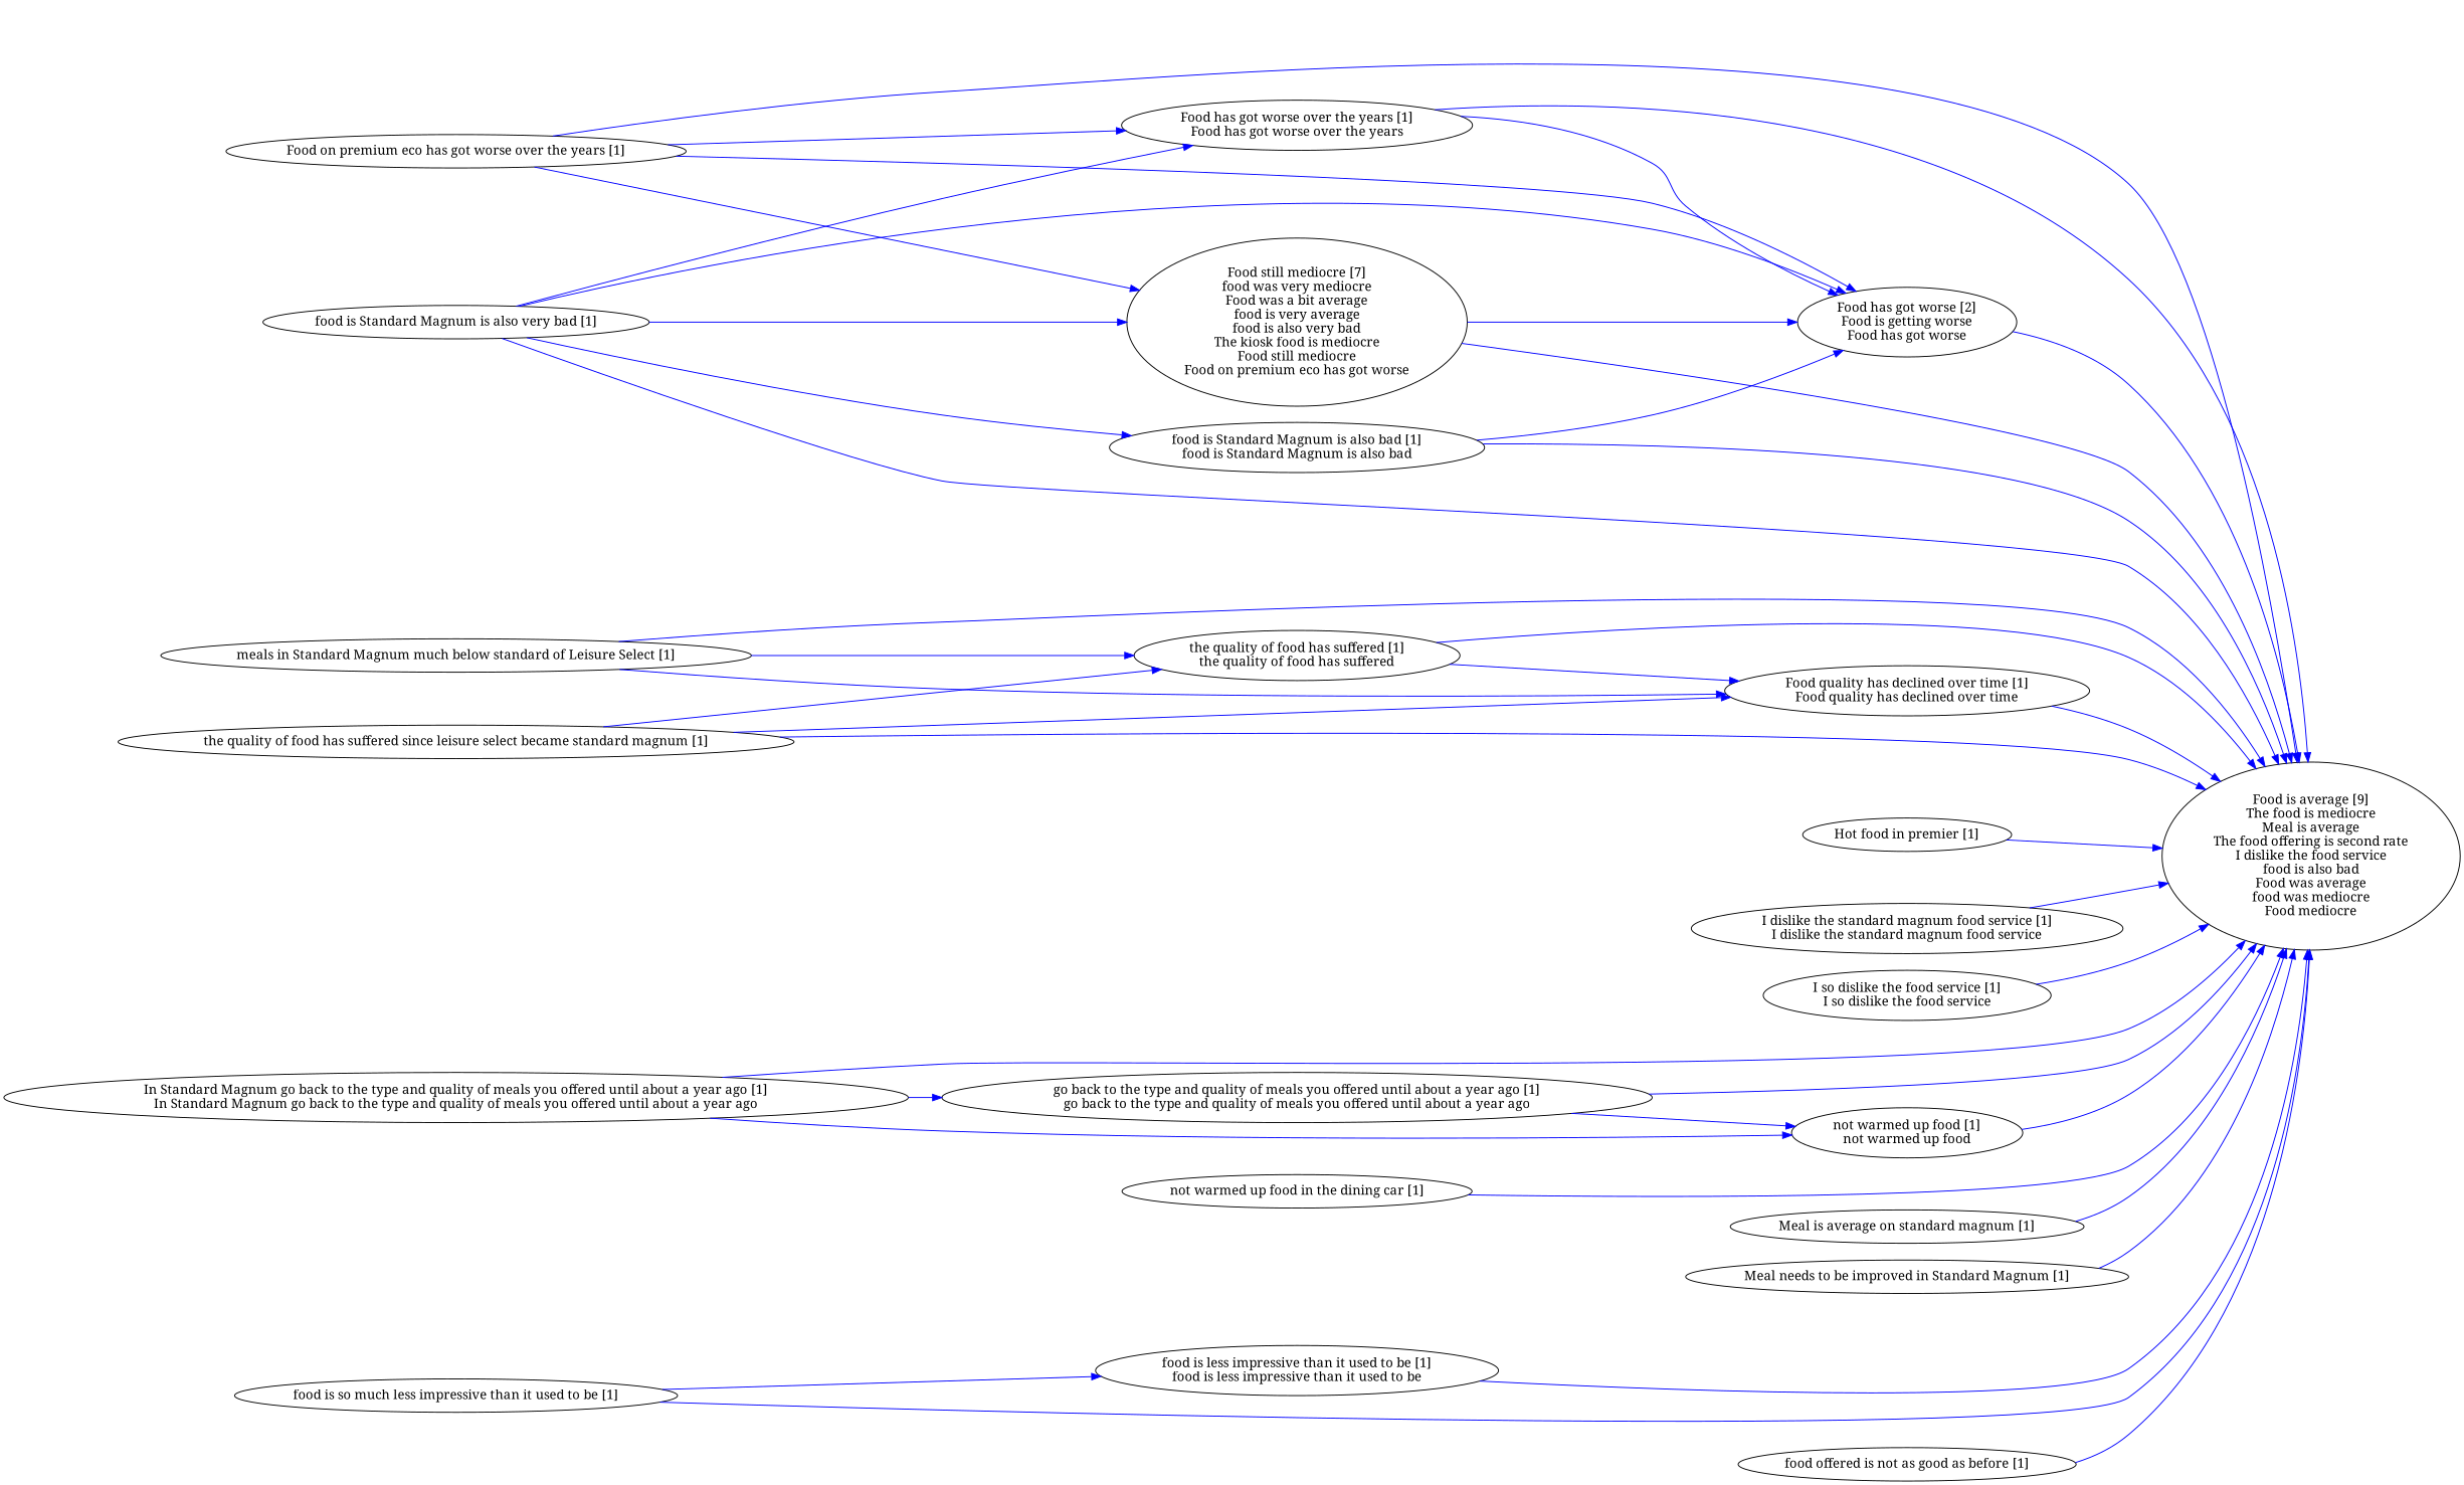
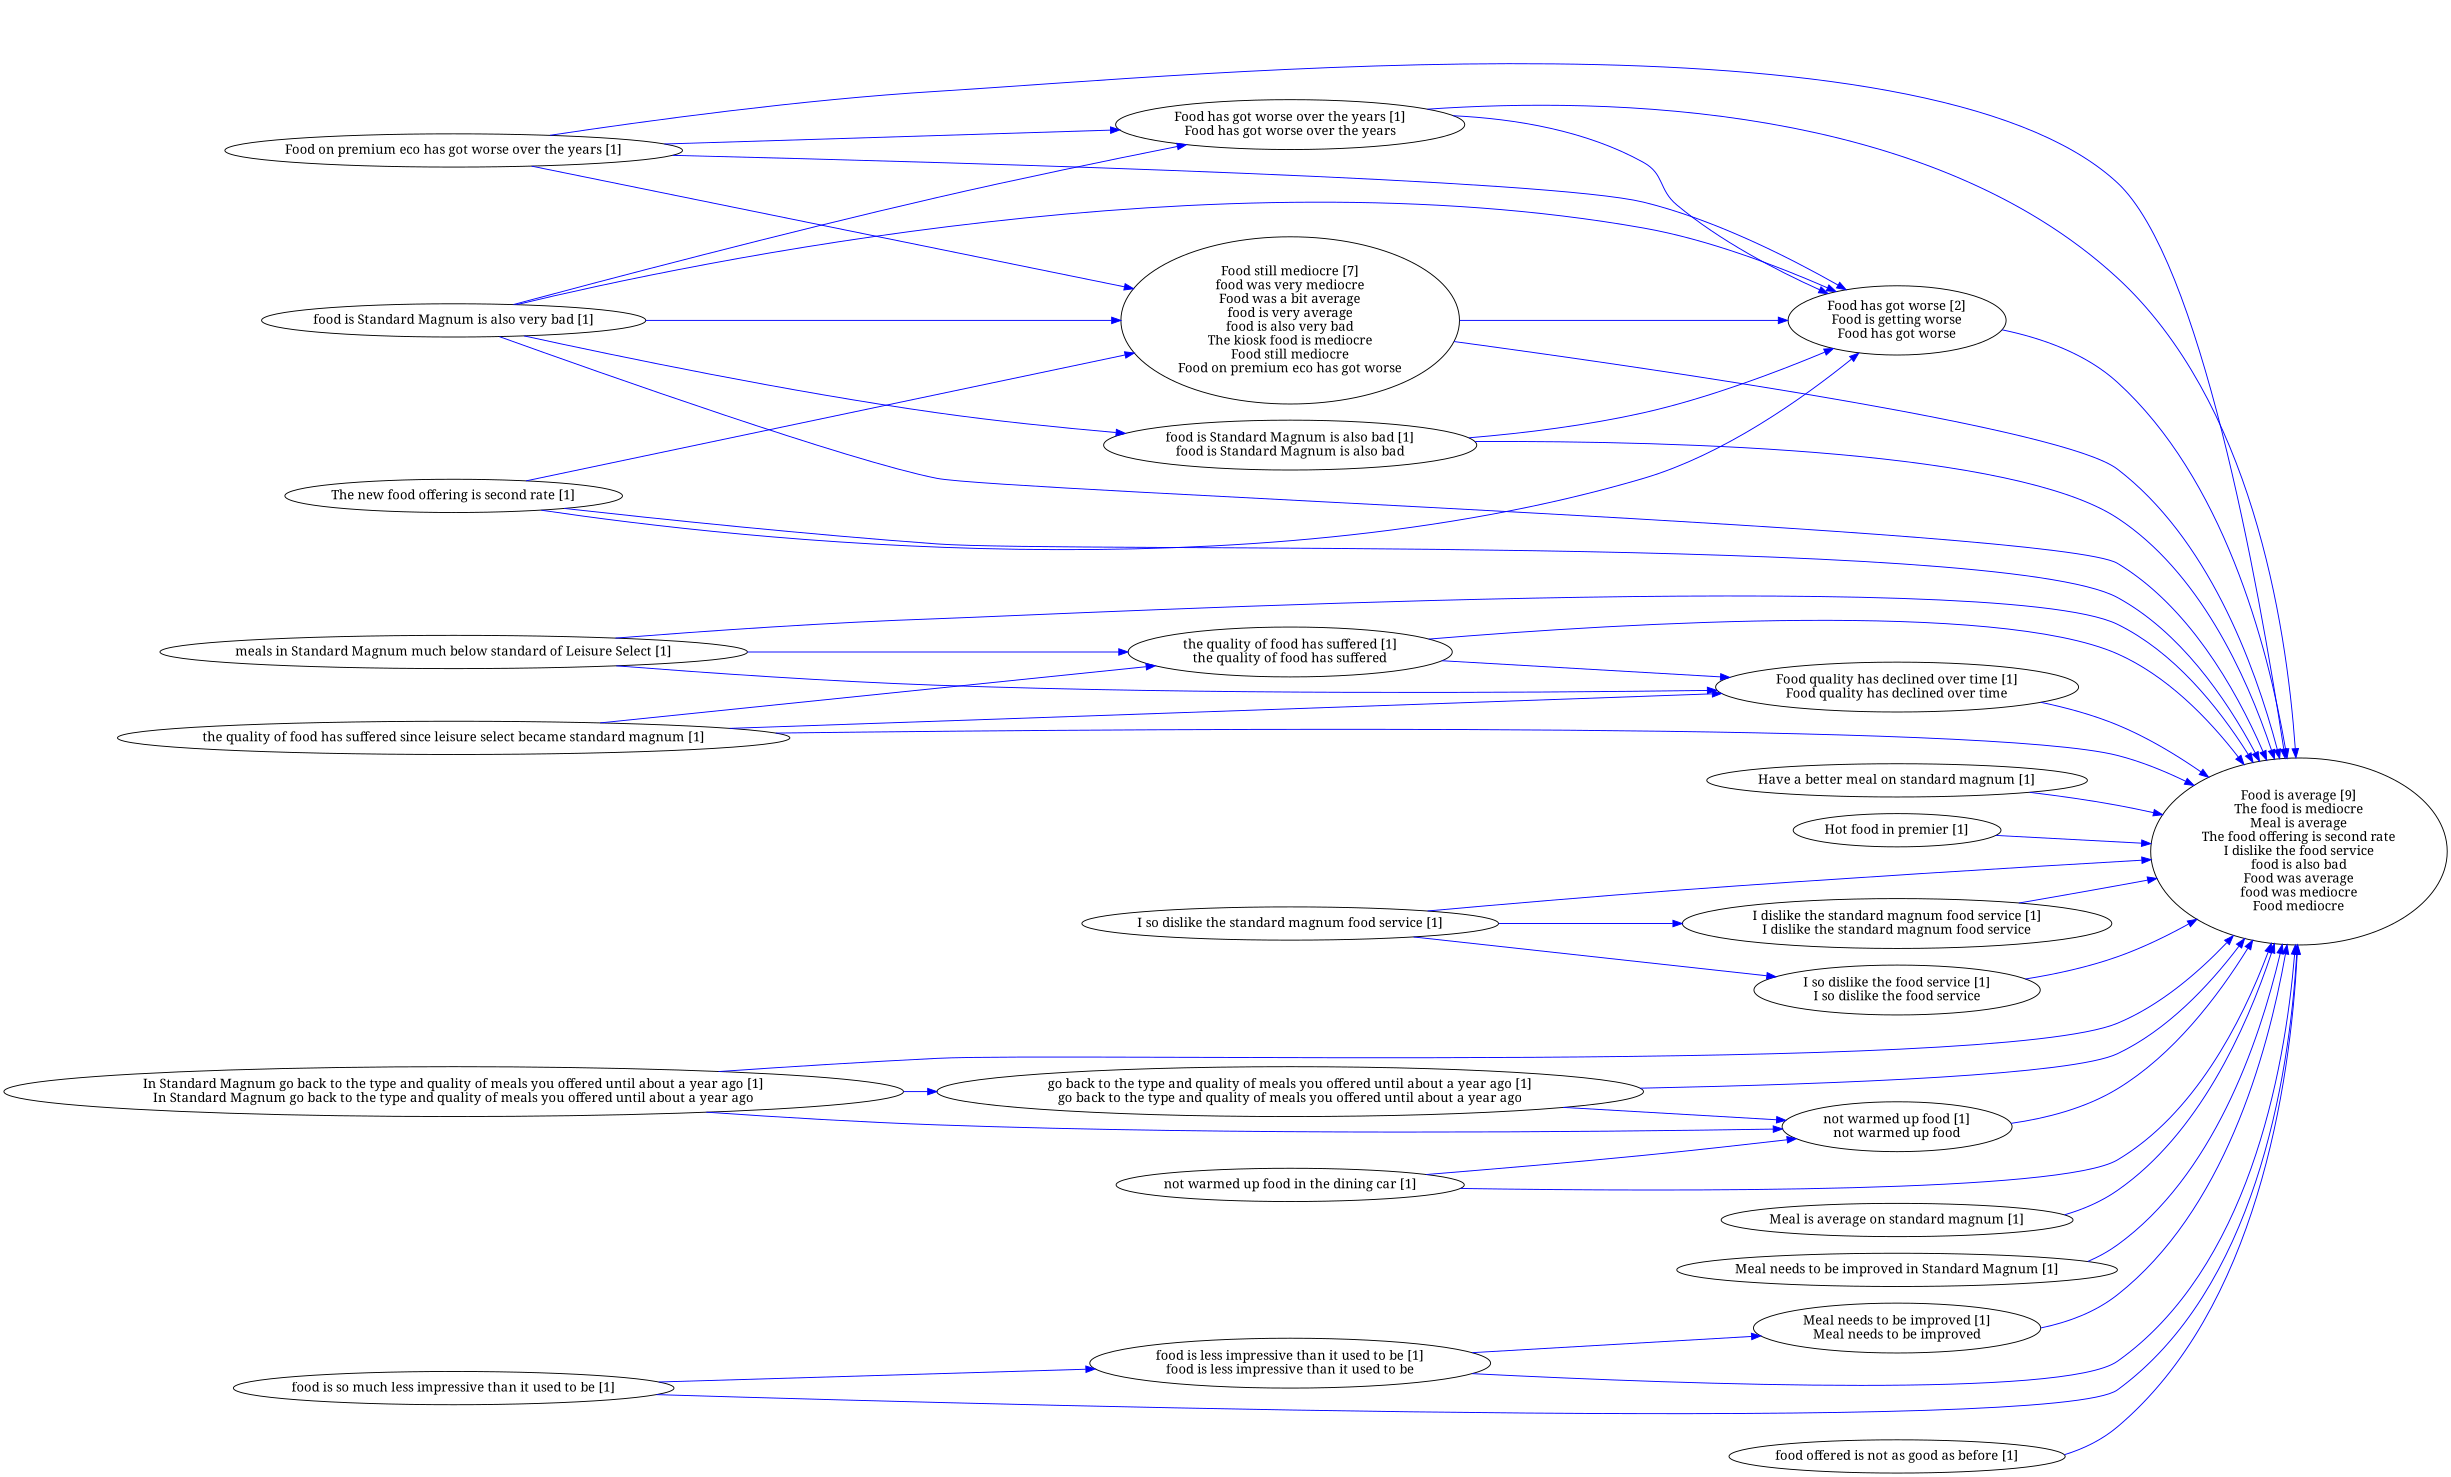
  digraph {
    fontname="Noto Serif"
    rankdir=LR
    node [fontname="Noto Serif"]
    edge [color=blue fontname="Noto Serif"]
    "Food has got worse [2]\nFood is getting worse\nFood has got worse"
    "Food is average [9]\nThe food is mediocre\nMeal is average\nThe food offering is second rate\nI dislike the food service\nfood is also bad\nFood was average\nfood was mediocre\nFood mediocre"
    "Food still mediocre [7]\nfood was very mediocre\nFood was a bit average\nfood is very average\nfood is also very bad\nThe kiosk food is mediocre\nFood still mediocre\nFood on premium eco has got worse"
    "Food quality has declined over time [1]\nFood quality has declined over time"
    "Food on premium eco has got worse over the years [1]"
    "Food has got worse over the years [1]\nFood has got worse over the years"
+   "Have a better meal on standard magnum [1]"
    "Hot food in premier [1]"
+   "I so dislike the standard magnum food service [1]"
    "I dislike the standard magnum food service [1]\nI dislike the standard magnum food service"
    "I so dislike the food service [1]\nI so dislike the food service"
    "In Standard Magnum go back to the type and quality of meals you offered until about a year ago [1]\nIn Standard Magnum go back to the type and quality of meals you offered until about a year ago"
    "go back to the type and quality of meals you offered until about a year ago [1]\ngo back to the type and quality of meals you offered until about a year ago"
    "not warmed up food [1]\nnot warmed up food"
    "Meal is average on standard magnum [1]"
    "Meal needs to be improved in Standard Magnum [1]"
+   "Meal needs to be improved [1]\nMeal needs to be improved"
+   "The new food offering is second rate [1]"
    "food is Standard Magnum is also very bad [1]"
    "food is Standard Magnum is also bad [1]\nfood is Standard Magnum is also bad"
    "food is so much less impressive than it used to be [1]"
    "food is less impressive than it used to be [1]\nfood is less impressive than it used to be"
    "food offered is not as good as before [1]"
    "meals in Standard Magnum much below standard of Leisure Select [1]"
    "the quality of food has suffered [1]\nthe quality of food has suffered"
    "not warmed up food in the dining car [1]"
    "the quality of food has suffered since leisure select became standard magnum [1]"
    "Food has got worse [2]\nFood is getting worse\nFood has got worse" -> "Food is average [9]\nThe food is mediocre\nMeal is average\nThe food offering is second rate\nI dislike the food service\nfood is also bad\nFood was average\nfood was mediocre\nFood mediocre"
    "Food still mediocre [7]\nfood was very mediocre\nFood was a bit average\nfood is very average\nfood is also very bad\nThe kiosk food is mediocre\nFood still mediocre\nFood on premium eco has got worse" -> "Food has got worse [2]\nFood is getting worse\nFood has got worse"
    "Food still mediocre [7]\nfood was very mediocre\nFood was a bit average\nfood is very average\nfood is also very bad\nThe kiosk food is mediocre\nFood still mediocre\nFood on premium eco has got worse" -> "Food is average [9]\nThe food is mediocre\nMeal is average\nThe food offering is second rate\nI dislike the food service\nfood is also bad\nFood was average\nfood was mediocre\nFood mediocre"
    "Food quality has declined over time [1]\nFood quality has declined over time" -> "Food is average [9]\nThe food is mediocre\nMeal is average\nThe food offering is second rate\nI dislike the food service\nfood is also bad\nFood was average\nfood was mediocre\nFood mediocre"
    "Food on premium eco has got worse over the years [1]" -> "Food has got worse [2]\nFood is getting worse\nFood has got worse"
    "Food on premium eco has got worse over the years [1]" -> "Food is average [9]\nThe food is mediocre\nMeal is average\nThe food offering is second rate\nI dislike the food service\nfood is also bad\nFood was average\nfood was mediocre\nFood mediocre"
    "Food on premium eco has got worse over the years [1]" -> "Food still mediocre [7]\nfood was very mediocre\nFood was a bit average\nfood is very average\nfood is also very bad\nThe kiosk food is mediocre\nFood still mediocre\nFood on premium eco has got worse"
    "Food on premium eco has got worse over the years [1]" -> "Food has got worse over the years [1]\nFood has got worse over the years"
    "Food has got worse over the years [1]\nFood has got worse over the years" -> "Food has got worse [2]\nFood is getting worse\nFood has got worse"
    "Food has got worse over the years [1]\nFood has got worse over the years" -> "Food is average [9]\nThe food is mediocre\nMeal is average\nThe food offering is second rate\nI dislike the food service\nfood is also bad\nFood was average\nfood was mediocre\nFood mediocre"
+   "Have a better meal on standard magnum [1]" -> "Food is average [9]\nThe food is mediocre\nMeal is average\nThe food offering is second rate\nI dislike the food service\nfood is also bad\nFood was average\nfood was mediocre\nFood mediocre"
    "Hot food in premier [1]" -> "Food is average [9]\nThe food is mediocre\nMeal is average\nThe food offering is second rate\nI dislike the food service\nfood is also bad\nFood was average\nfood was mediocre\nFood mediocre"
+   "I so dislike the standard magnum food service [1]" -> "Food is average [9]\nThe food is mediocre\nMeal is average\nThe food offering is second rate\nI dislike the food service\nfood is also bad\nFood was average\nfood was mediocre\nFood mediocre"
+   "I so dislike the standard magnum food service [1]" -> "I dislike the standard magnum food service [1]\nI dislike the standard magnum food service"
+   "I so dislike the standard magnum food service [1]" -> "I so dislike the food service [1]\nI so dislike the food service"
    "I dislike the standard magnum food service [1]\nI dislike the standard magnum food service" -> "Food is average [9]\nThe food is mediocre\nMeal is average\nThe food offering is second rate\nI dislike the food service\nfood is also bad\nFood was average\nfood was mediocre\nFood mediocre"
    "I so dislike the food service [1]\nI so dislike the food service" -> "Food is average [9]\nThe food is mediocre\nMeal is average\nThe food offering is second rate\nI dislike the food service\nfood is also bad\nFood was average\nfood was mediocre\nFood mediocre"
    "In Standard Magnum go back to the type and quality of meals you offered until about a year ago [1]\nIn Standard Magnum go back to the type and quality of meals you offered until about a year ago" -> "Food is average [9]\nThe food is mediocre\nMeal is average\nThe food offering is second rate\nI dislike the food service\nfood is also bad\nFood was average\nfood was mediocre\nFood mediocre"
    "In Standard Magnum go back to the type and quality of meals you offered until about a year ago [1]\nIn Standard Magnum go back to the type and quality of meals you offered until about a year ago" -> "go back to the type and quality of meals you offered until about a year ago [1]\ngo back to the type and quality of meals you offered until about a year ago"
    "In Standard Magnum go back to the type and quality of meals you offered until about a year ago [1]\nIn Standard Magnum go back to the type and quality of meals you offered until about a year ago" -> "not warmed up food [1]\nnot warmed up food"
    "go back to the type and quality of meals you offered until about a year ago [1]\ngo back to the type and quality of meals you offered until about a year ago" -> "Food is average [9]\nThe food is mediocre\nMeal is average\nThe food offering is second rate\nI dislike the food service\nfood is also bad\nFood was average\nfood was mediocre\nFood mediocre"
    "go back to the type and quality of meals you offered until about a year ago [1]\ngo back to the type and quality of meals you offered until about a year ago" -> "not warmed up food [1]\nnot warmed up food"
    "not warmed up food [1]\nnot warmed up food" -> "Food is average [9]\nThe food is mediocre\nMeal is average\nThe food offering is second rate\nI dislike the food service\nfood is also bad\nFood was average\nfood was mediocre\nFood mediocre"
    "Meal is average on standard magnum [1]" -> "Food is average [9]\nThe food is mediocre\nMeal is average\nThe food offering is second rate\nI dislike the food service\nfood is also bad\nFood was average\nfood was mediocre\nFood mediocre"
    "Meal needs to be improved in Standard Magnum [1]" -> "Food is average [9]\nThe food is mediocre\nMeal is average\nThe food offering is second rate\nI dislike the food service\nfood is also bad\nFood was average\nfood was mediocre\nFood mediocre"
+   "Meal needs to be improved [1]\nMeal needs to be improved" -> "Food is average [9]\nThe food is mediocre\nMeal is average\nThe food offering is second rate\nI dislike the food service\nfood is also bad\nFood was average\nfood was mediocre\nFood mediocre"
+   "The new food offering is second rate [1]" -> "Food has got worse [2]\nFood is getting worse\nFood has got worse"
+   "The new food offering is second rate [1]" -> "Food is average [9]\nThe food is mediocre\nMeal is average\nThe food offering is second rate\nI dislike the food service\nfood is also bad\nFood was average\nfood was mediocre\nFood mediocre"
+   "The new food offering is second rate [1]" -> "Food still mediocre [7]\nfood was very mediocre\nFood was a bit average\nfood is very average\nfood is also very bad\nThe kiosk food is mediocre\nFood still mediocre\nFood on premium eco has got worse"
    "food is Standard Magnum is also very bad [1]" -> "Food has got worse [2]\nFood is getting worse\nFood has got worse"
    "food is Standard Magnum is also very bad [1]" -> "Food is average [9]\nThe food is mediocre\nMeal is average\nThe food offering is second rate\nI dislike the food service\nfood is also bad\nFood was average\nfood was mediocre\nFood mediocre"
    "food is Standard Magnum is also very bad [1]" -> "Food still mediocre [7]\nfood was very mediocre\nFood was a bit average\nfood is very average\nfood is also very bad\nThe kiosk food is mediocre\nFood still mediocre\nFood on premium eco has got worse"
    "food is Standard Magnum is also very bad [1]" -> "Food has got worse over the years [1]\nFood has got worse over the years"
    "food is Standard Magnum is also very bad [1]" -> "food is Standard Magnum is also bad [1]\nfood is Standard Magnum is also bad"
    "food is Standard Magnum is also bad [1]\nfood is Standard Magnum is also bad" -> "Food has got worse [2]\nFood is getting worse\nFood has got worse"
    "food is Standard Magnum is also bad [1]\nfood is Standard Magnum is also bad" -> "Food is average [9]\nThe food is mediocre\nMeal is average\nThe food offering is second rate\nI dislike the food service\nfood is also bad\nFood was average\nfood was mediocre\nFood mediocre"
    "food is so much less impressive than it used to be [1]" -> "Food is average [9]\nThe food is mediocre\nMeal is average\nThe food offering is second rate\nI dislike the food service\nfood is also bad\nFood was average\nfood was mediocre\nFood mediocre"
    "food is so much less impressive than it used to be [1]" -> "food is less impressive than it used to be [1]\nfood is less impressive than it used to be"
    "food is less impressive than it used to be [1]\nfood is less impressive than it used to be" -> "Food is average [9]\nThe food is mediocre\nMeal is average\nThe food offering is second rate\nI dislike the food service\nfood is also bad\nFood was average\nfood was mediocre\nFood mediocre"
+   "food is less impressive than it used to be [1]\nfood is less impressive than it used to be" -> "Meal needs to be improved [1]\nMeal needs to be improved"
    "food offered is not as good as before [1]" -> "Food is average [9]\nThe food is mediocre\nMeal is average\nThe food offering is second rate\nI dislike the food service\nfood is also bad\nFood was average\nfood was mediocre\nFood mediocre"
    "meals in Standard Magnum much below standard of Leisure Select [1]" -> "Food is average [9]\nThe food is mediocre\nMeal is average\nThe food offering is second rate\nI dislike the food service\nfood is also bad\nFood was average\nfood was mediocre\nFood mediocre"
    "meals in Standard Magnum much below standard of Leisure Select [1]" -> "Food quality has declined over time [1]\nFood quality has declined over time"
    "meals in Standard Magnum much below standard of Leisure Select [1]" -> "the quality of food has suffered [1]\nthe quality of food has suffered"
    "the quality of food has suffered [1]\nthe quality of food has suffered" -> "Food is average [9]\nThe food is mediocre\nMeal is average\nThe food offering is second rate\nI dislike the food service\nfood is also bad\nFood was average\nfood was mediocre\nFood mediocre"
    "the quality of food has suffered [1]\nthe quality of food has suffered" -> "Food quality has declined over time [1]\nFood quality has declined over time"
    "not warmed up food in the dining car [1]" -> "Food is average [9]\nThe food is mediocre\nMeal is average\nThe food offering is second rate\nI dislike the food service\nfood is also bad\nFood was average\nfood was mediocre\nFood mediocre"
+   "not warmed up food in the dining car [1]" -> "not warmed up food [1]\nnot warmed up food"
    "the quality of food has suffered since leisure select became standard magnum [1]" -> "Food is average [9]\nThe food is mediocre\nMeal is average\nThe food offering is second rate\nI dislike the food service\nfood is also bad\nFood was average\nfood was mediocre\nFood mediocre"
    "the quality of food has suffered since leisure select became standard magnum [1]" -> "Food quality has declined over time [1]\nFood quality has declined over time"
    "the quality of food has suffered since leisure select became standard magnum [1]" -> "the quality of food has suffered [1]\nthe quality of food has suffered"
  }
